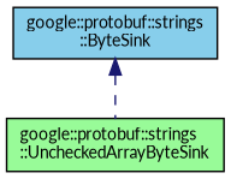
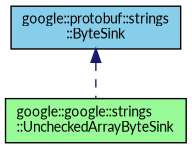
  digraph {
    fontname=Lato
    node [color=black fontname=Lato fontsize=10 shape=record style=filled]
-   n1 [fillcolor=palegreen fontcolor=black height=0.2 label="google::protobuf::strings\l::UncheckedArrayByteSink" width=0.4]
+   n1 [fillcolor=palegreen fontcolor=black height=0.2 label="google::google::strings\l::UncheckedArrayByteSink" width=0.4]
    n2 [fillcolor=skyblue height=0.2 label="google::protobuf::strings\l::ByteSink" width=0.4]
    n2 -> n1 [color=midnightblue dir=back fontname=Lato fontsize=10 labelfontname=Helvetica labelfontsize=10 style=dashed]
  }
